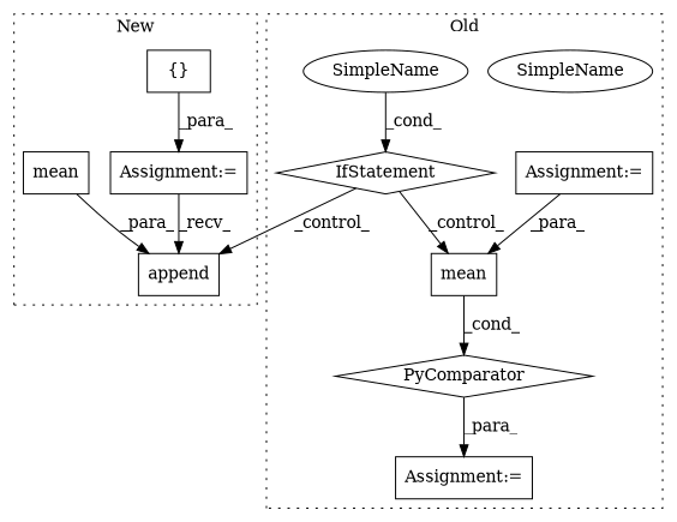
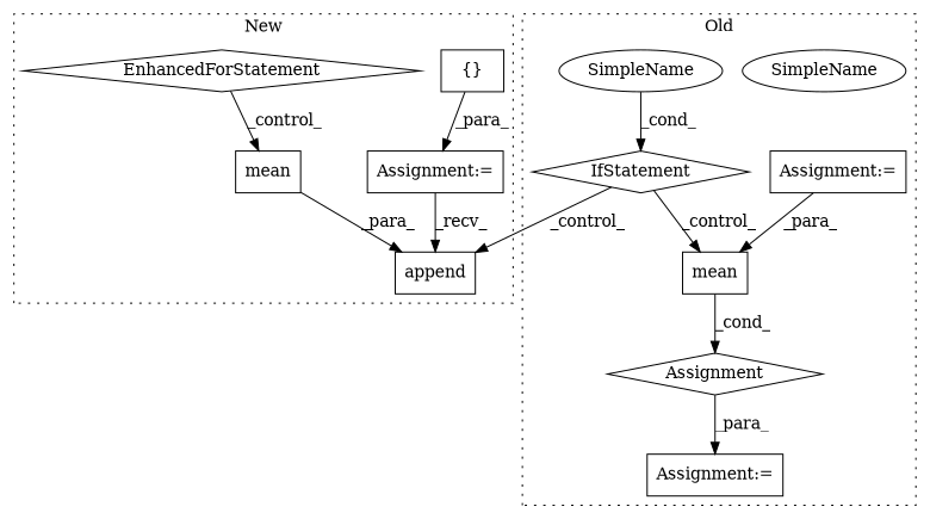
  digraph {
    node [a=32 l=21 s=1453 shape=box]
    n1 [l="5,1" label=mean s="1350,1387"]
    n2 [a=7 label="Assignment:="]
    n3 [a=7 l=1 label="Assignment:=" s=1328]
    n4 [a=25 label=IfStatement shape=diamond]
    n5 [a=42 l=5 label=SimpleName s=1469 shape=ellipse]
-   n6 [a=113 label=PyComparator shape=diamond]
+   n6 [a=113 label=Assignment shape=diamond]
    n7 [a=42 l=5 label=SimpleName s=1469 shape=ellipse]
    n8 [a=4 l=2 label="{}" s=1098]
    n9 [a=7 l=1 label="Assignment:=" s=1088]
    n10 [l="7,1" label=append s="1221,1289"]
+   n11 [a=70 l="53,2" label=EnhancedForStatement s="1106,1171" shape=diamond]
    n12 [l="5,1" label=mean s="1234,1288"]
    subgraph cluster_1 {
      label=Old
      style=dotted
      n1
      n2
      n3
      n4
      n5
      n6
      n7
    }
    subgraph cluster_2 {
      label=New
      style=dotted
      n8
      n9
      n10
+     n11
      n12
    }
    n1 -> n6 [label=_cond_]
    n2 -> n1 [label=_para_]
    n4 -> n1 [label=_control_]
    n4 -> n10 [label=_control_]
    n6 -> n3 [label=_para_]
    n7 -> n4 [label=_cond_]
    n8 -> n9 [label=_para_]
    n9 -> n10 [label=_recv_]
+   n11 -> n12 [label=_control_]
    n12 -> n10 [label=_para_]
  }
